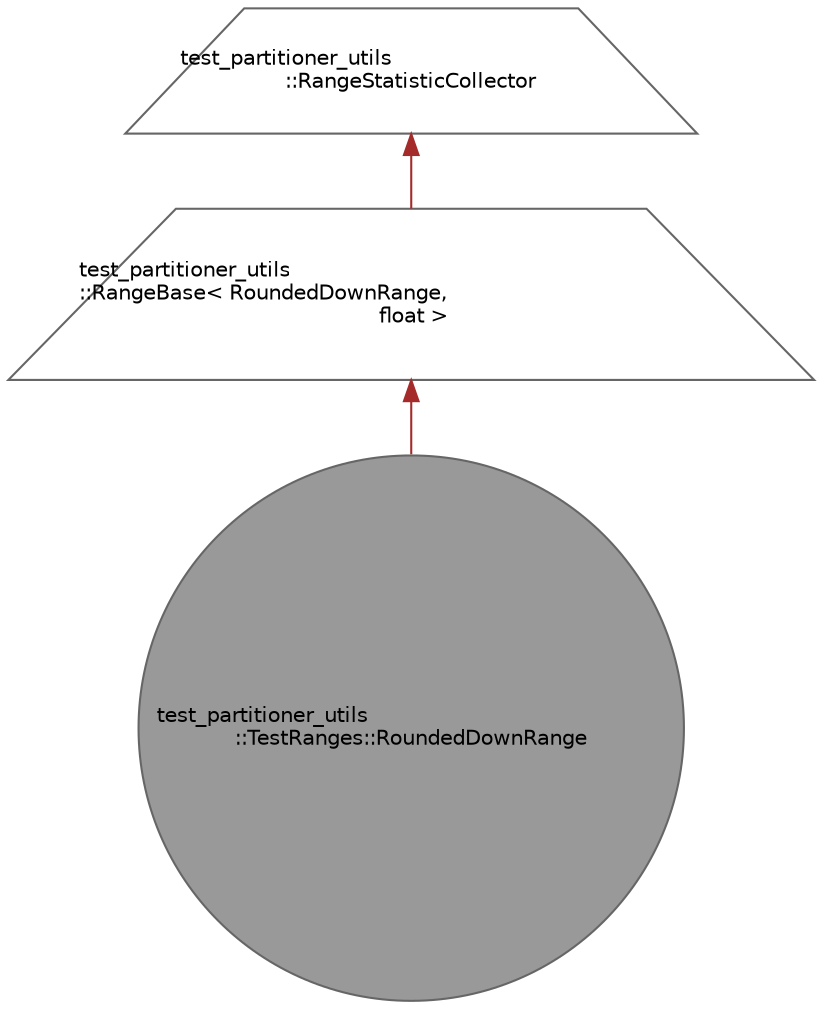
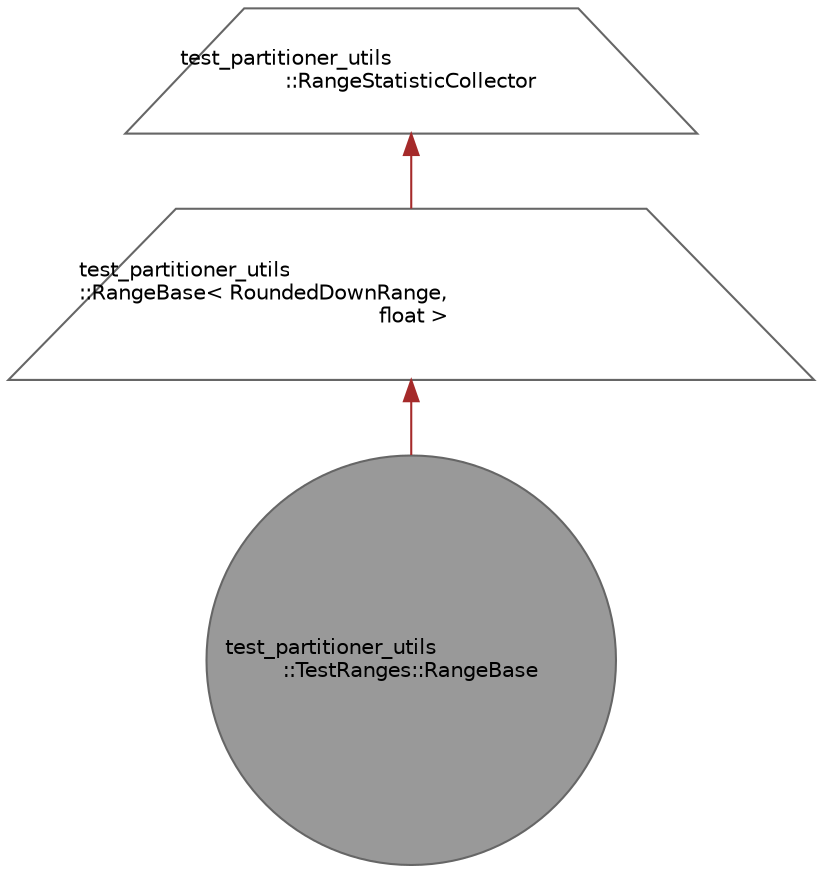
  digraph {
    node [color=gray40 fillcolor=white fontname=Helvetica fontsize=10 shape=trapezium style=filled]
    edge [color=brown dir=back fontname=Helvetica fontsize=10 labelfontname=Helvetica labelfontsize=10 style=solid]
-   n1 [fillcolor=grey60 fontcolor=black height=0.2 label="test_partitioner_utils\l::TestRanges::RoundedDownRange" shape=circle width=0.4]
+   n1 [fillcolor=grey60 fontcolor=black height=0.2 label="test_partitioner_utils\l::TestRanges::RangeBase" shape=circle width=0.4]
    n2 [height=0.2 label="test_partitioner_utils\l::RangeBase\< RoundedDownRange,\l float \>" width=0.4]
    n3 [height=0.2 label="test_partitioner_utils\l::RangeStatisticCollector" width=0.4]
    n2 -> n1
    n3 -> n2
  }
